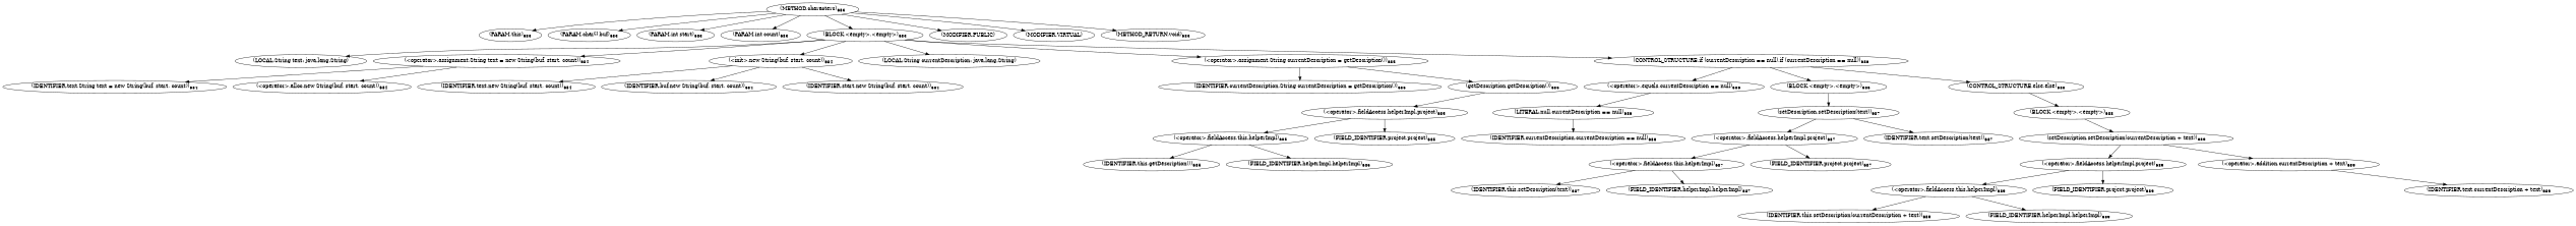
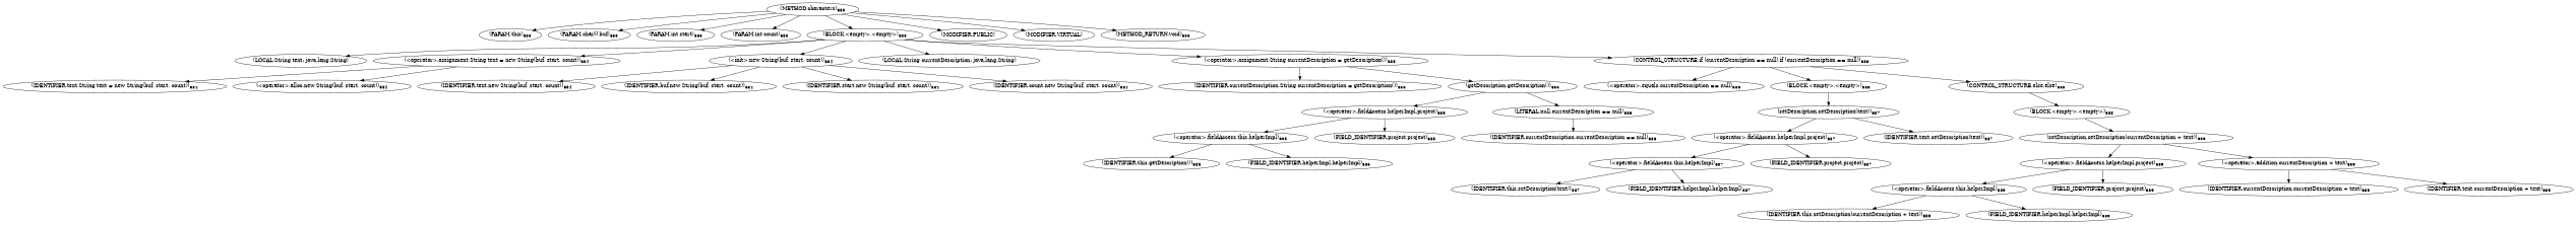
  digraph {
    n1 [label=<(METHOD,characters)<SUB>683</SUB>>]
    n2 [label=<(PARAM,this)<SUB>683</SUB>>]
    n3 [label=<(PARAM,char[] buf)<SUB>683</SUB>>]
    n4 [label=<(PARAM,int start)<SUB>683</SUB>>]
    n5 [label=<(PARAM,int count)<SUB>683</SUB>>]
    n6 [label=<(BLOCK,&lt;empty&gt;,&lt;empty&gt;)<SUB>683</SUB>>]
    n7 [label=<(MODIFIER,PUBLIC)>]
    n8 [label=<(MODIFIER,VIRTUAL)>]
    n9 [label=<(METHOD_RETURN,void)<SUB>683</SUB>>]
    n10 [label=<(LOCAL,String text: java.lang.String)>]
    n11 [label=<(&lt;operator&gt;.assignment,String text = new String(buf, start, count))<SUB>684</SUB>>]
    n12 [label=<(&lt;init&gt;,new String(buf, start, count))<SUB>684</SUB>>]
    n13 [label=<(LOCAL,String currentDescription: java.lang.String)>]
    n14 [label=<(&lt;operator&gt;.assignment,String currentDescription = getDescription())<SUB>685</SUB>>]
    n15 [label=<(CONTROL_STRUCTURE,if (currentDescription == null),if (currentDescription == null))<SUB>686</SUB>>]
    n16 [label=<(IDENTIFIER,text,String text = new String(buf, start, count))<SUB>684</SUB>>]
    n17 [label=<(&lt;operator&gt;.alloc,new String(buf, start, count))<SUB>684</SUB>>]
    n18 [label=<(IDENTIFIER,text,new String(buf, start, count))<SUB>684</SUB>>]
    n19 [label=<(IDENTIFIER,buf,new String(buf, start, count))<SUB>684</SUB>>]
    n20 [label=<(IDENTIFIER,start,new String(buf, start, count))<SUB>684</SUB>>]
+   n21 [label=<(IDENTIFIER,count,new String(buf, start, count))<SUB>684</SUB>>]
    n22 [label=<(IDENTIFIER,currentDescription,String currentDescription = getDescription())<SUB>685</SUB>>]
    n23 [label=<(getDescription,getDescription())<SUB>685</SUB>>]
    n24 [label=<(&lt;operator&gt;.equals,currentDescription == null)<SUB>686</SUB>>]
    n25 [label=<(BLOCK,&lt;empty&gt;,&lt;empty&gt;)<SUB>686</SUB>>]
    n26 [label=<(CONTROL_STRUCTURE,else,else)<SUB>688</SUB>>]
    n27 [label=<(&lt;operator&gt;.fieldAccess,helperImpl.project)<SUB>685</SUB>>]
    n28 [label=<(&lt;operator&gt;.fieldAccess,this.helperImpl)<SUB>685</SUB>>]
    n29 [label=<(FIELD_IDENTIFIER,project,project)<SUB>685</SUB>>]
    n30 [label=<(IDENTIFIER,this,getDescription())<SUB>685</SUB>>]
    n31 [label=<(FIELD_IDENTIFIER,helperImpl,helperImpl)<SUB>685</SUB>>]
    n32 [label=<(LITERAL,null,currentDescription == null)<SUB>686</SUB>>]
    n33 [label=<(setDescription,setDescription(text))<SUB>687</SUB>>]
    n34 [label=<(BLOCK,&lt;empty&gt;,&lt;empty&gt;)<SUB>688</SUB>>]
    n35 [label=<(IDENTIFIER,currentDescription,currentDescription == null)<SUB>686</SUB>>]
    n36 [label=<(&lt;operator&gt;.fieldAccess,helperImpl.project)<SUB>687</SUB>>]
    n37 [label=<(IDENTIFIER,text,setDescription(text))<SUB>687</SUB>>]
    n38 [label=<(&lt;operator&gt;.fieldAccess,this.helperImpl)<SUB>687</SUB>>]
    n39 [label=<(FIELD_IDENTIFIER,project,project)<SUB>687</SUB>>]
    n40 [label=<(IDENTIFIER,this,setDescription(text))<SUB>687</SUB>>]
    n41 [label=<(FIELD_IDENTIFIER,helperImpl,helperImpl)<SUB>687</SUB>>]
    n42 [label=<(setDescription,setDescription(currentDescription + text))<SUB>689</SUB>>]
    n43 [label=<(&lt;operator&gt;.fieldAccess,helperImpl.project)<SUB>689</SUB>>]
    n44 [label=<(&lt;operator&gt;.addition,currentDescription + text)<SUB>689</SUB>>]
    n45 [label=<(&lt;operator&gt;.fieldAccess,this.helperImpl)<SUB>689</SUB>>]
    n46 [label=<(FIELD_IDENTIFIER,project,project)<SUB>689</SUB>>]
+   n47 [label=<(IDENTIFIER,currentDescription,currentDescription + text)<SUB>689</SUB>>]
    n48 [label=<(IDENTIFIER,text,currentDescription + text)<SUB>689</SUB>>]
    n49 [label=<(IDENTIFIER,this,setDescription(currentDescription + text))<SUB>689</SUB>>]
    n50 [label=<(FIELD_IDENTIFIER,helperImpl,helperImpl)<SUB>689</SUB>>]
    n1 -> n2
    n1 -> n3
    n1 -> n4
    n1 -> n5
    n1 -> n6
    n1 -> n7
    n1 -> n8
    n1 -> n9
    n6 -> n10
    n6 -> n11
    n6 -> n12
    n6 -> n13
    n6 -> n14
    n6 -> n15
    n11 -> n16
    n11 -> n17
    n12 -> n18
    n12 -> n19
    n12 -> n20
+   n12 -> n21
    n14 -> n22
    n14 -> n23
    n15 -> n24
    n15 -> n25
    n15 -> n26
    n23 -> n27
-   n24 -> n32
+   n23 -> n32
    n25 -> n33
    n26 -> n34
    n27 -> n28
    n27 -> n29
    n28 -> n30
    n28 -> n31
    n32 -> n35
    n33 -> n36
    n33 -> n37
    n34 -> n42
    n36 -> n38
    n36 -> n39
    n38 -> n40
    n38 -> n41
    n42 -> n43
    n42 -> n44
    n43 -> n45
    n43 -> n46
+   n44 -> n47
    n44 -> n48
    n45 -> n49
    n45 -> n50
  }
